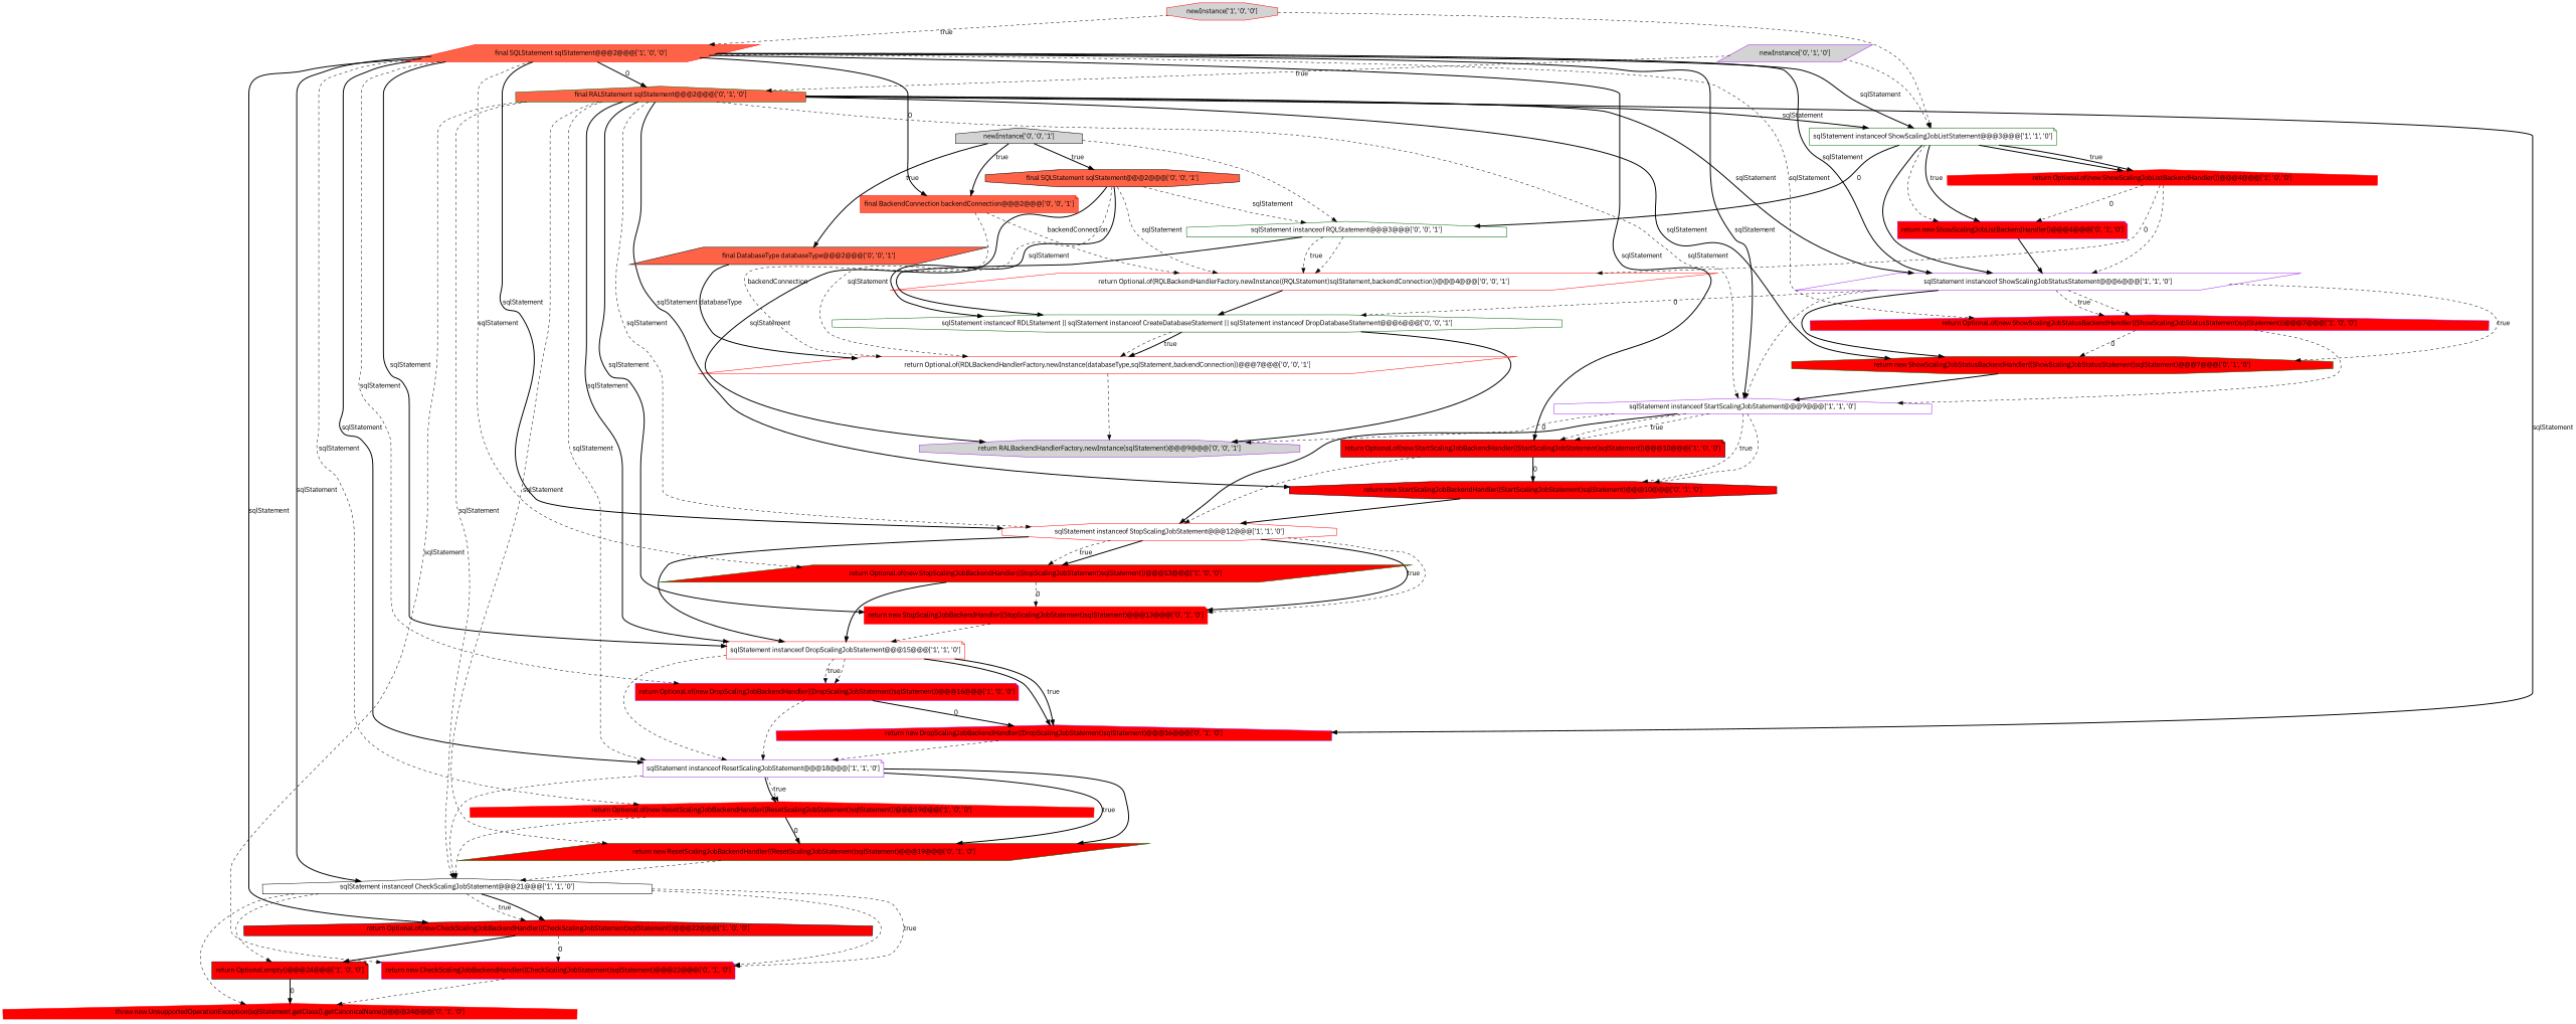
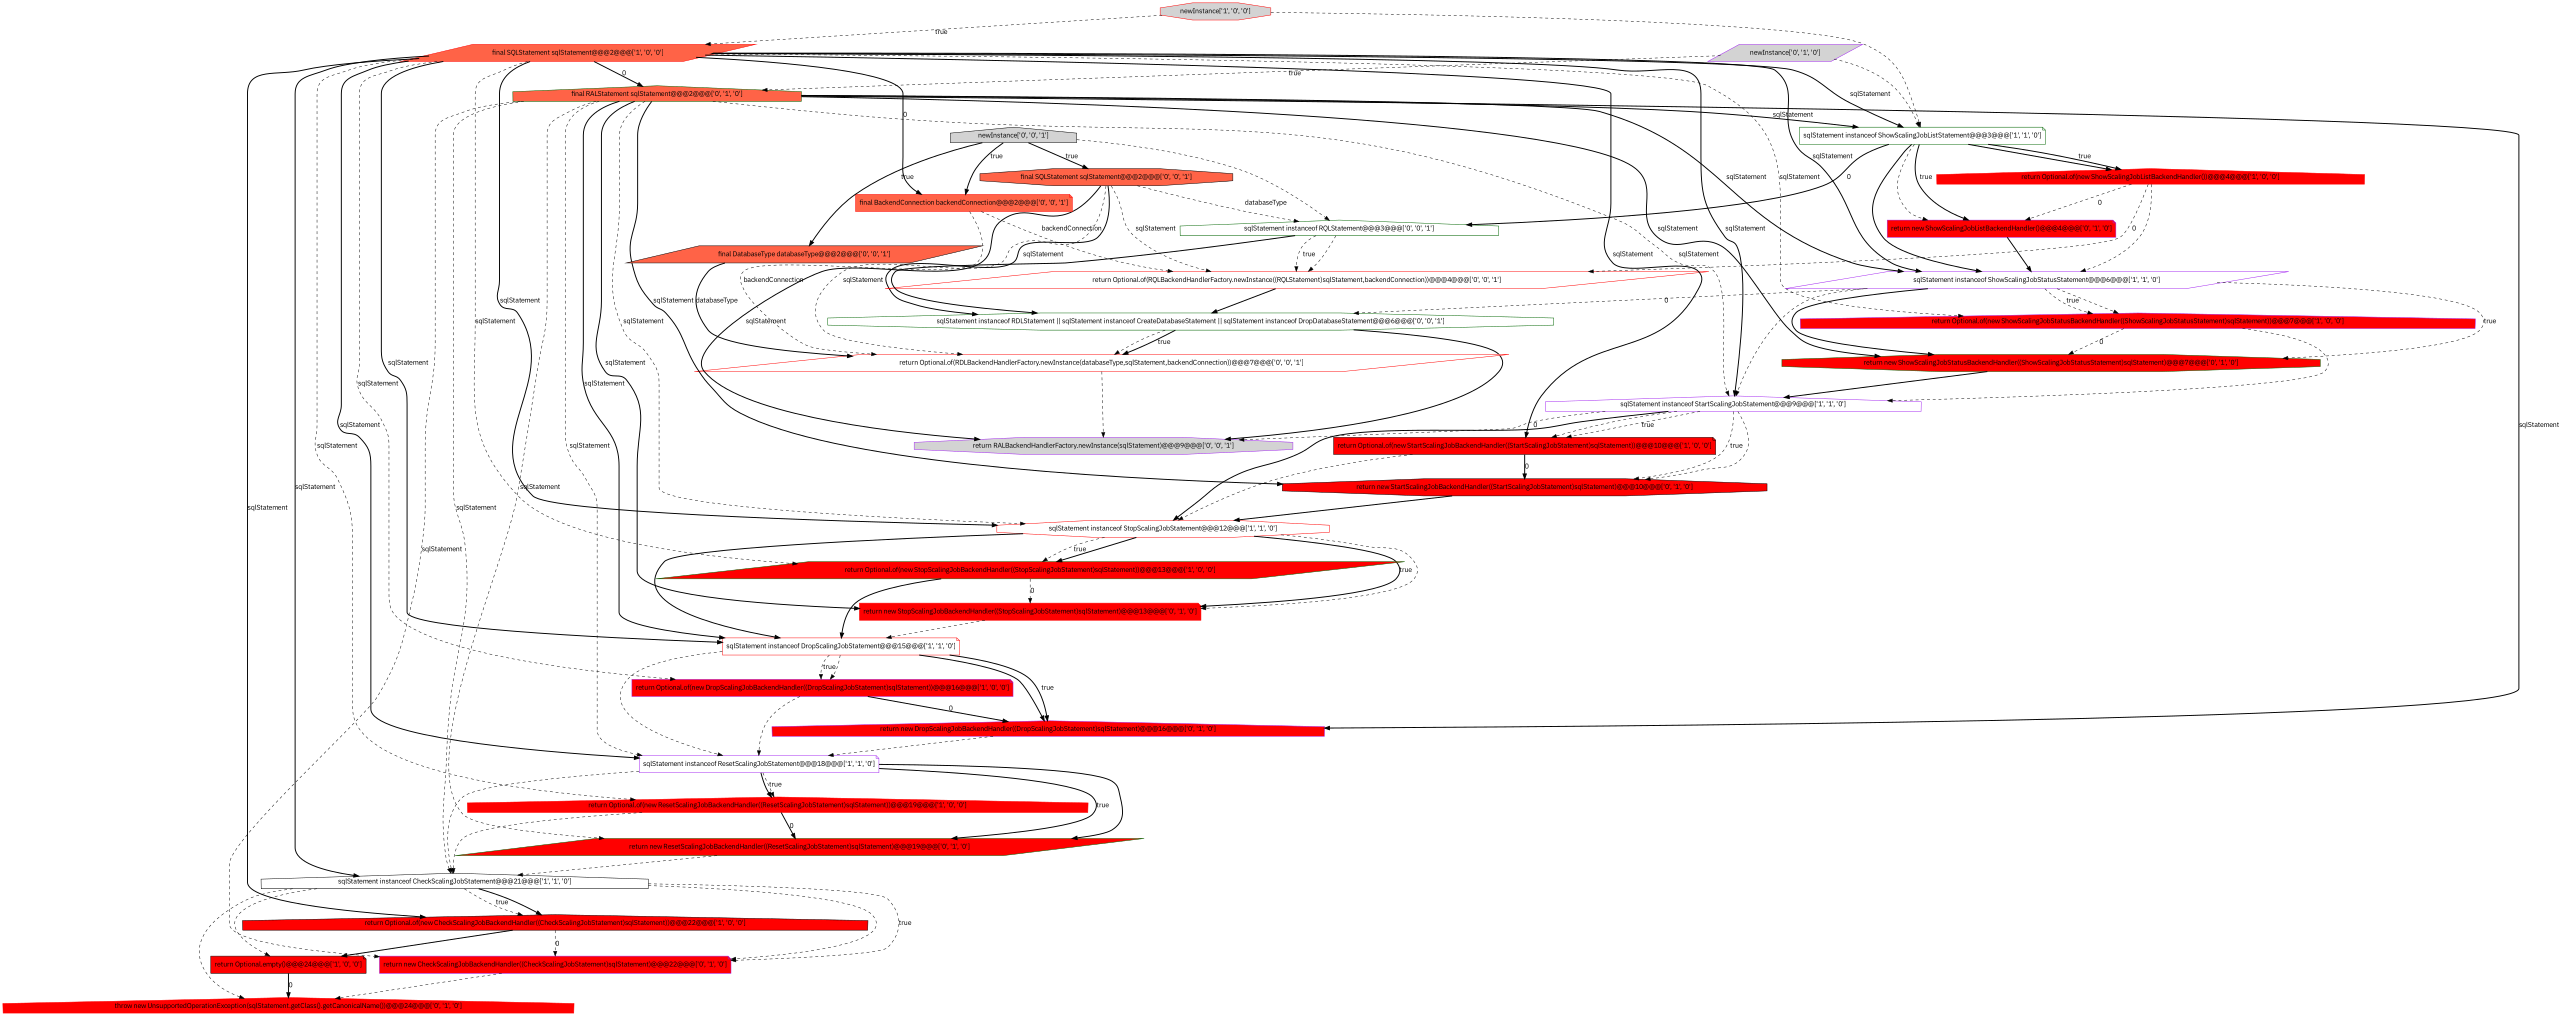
  digraph {
    fontname="IBM Plex Sans"
    node [color=red fillcolor=red fontname="IBM Plex Sans" shape=house style=filled]
    edge [fontname="IBM Plex Sans" style=dashed]
    n1 [color=purple label="return new CheckScalingJobBackendHandler((CheckScalingJobStatement)sqlStatement)@@@22@@@['0', '1', '0']" shape=note]
    n2 [label="throw new UnsupportedOperationException(sqlStatement.getClass().getCanonicalName())@@@24@@@['0', '1', '0']"]
    n3 [color=purple fillcolor=white label="sqlStatement instanceof ShowScalingJobStatusStatement@@@6@@@['1', '1', '0']" shape=parallelogram]
    n4 [color=purple fillcolor=white label="sqlStatement instanceof StartScalingJobStatement@@@9@@@['1', '1', '0']"]
    n5 [color=darkgreen label="return new ShowScalingJobStatusBackendHandler((ShowScalingJobStatusStatement)sqlStatement)@@@7@@@['0', '1', '0']" shape=octagon]
    n6 [color=purple label="return Optional.of(new ShowScalingJobStatusBackendHandler((ShowScalingJobStatusStatement)sqlStatement))@@@7@@@['1', '0', '0']"]
    n7 [color=darkgreen fillcolor=white label="sqlStatement instanceof RDLStatement || sqlStatement instanceof CreateDatabaseStatement || sqlStatement instanceof DropDatabaseStatement@@@6@@@['0', '0', '1']" shape=octagon]
    n8 [color=purple fillcolor=lightgray label="return RALBackendHandlerFactory.newInstance(sqlStatement)@@@9@@@['0', '0', '1']" shape=octagon]
    n9 [fillcolor=white label="sqlStatement instanceof StopScalingJobStatement@@@12@@@['1', '1', '0']" shape=octagon]
    n10 [color=black label="return new StartScalingJobBackendHandler((StartScalingJobStatement)sqlStatement)@@@10@@@['0', '1', '0']" shape=octagon]
    n11 [color=black label="return Optional.of(new StartScalingJobBackendHandler((StartScalingJobStatement)sqlStatement))@@@10@@@['1', '0', '0']" shape=note]
    n12 [fillcolor=white label="return Optional.of(RDLBackendHandlerFactory.newInstance(databaseType,sqlStatement,backendConnection))@@@7@@@['0', '0', '1']" shape=parallelogram]
    n13 [color=black fillcolor=tomato label="final SQLStatement sqlStatement@@@2@@@['0', '0', '1']" shape=octagon]
    n14 [color=darkgreen fillcolor=white label="sqlStatement instanceof RQLStatement@@@3@@@['0', '0', '1']"]
    n15 [fillcolor=white label="return Optional.of(RQLBackendHandlerFactory.newInstance((RQLStatement)sqlStatement,backendConnection))@@@4@@@['0', '0', '1']" shape=parallelogram]
    n16 [color=darkgreen fillcolor=tomato label="final RALStatement sqlStatement@@@2@@@['0', '1', '0']"]
    n17 [color=purple fillcolor=white label="sqlStatement instanceof ResetScalingJobStatement@@@18@@@['1', '1', '0']" shape=note]
    n18 [color=darkgreen label="return new ResetScalingJobBackendHandler((ResetScalingJobStatement)sqlStatement)@@@19@@@['0', '1', '0']" shape=parallelogram]
    n19 [color=purple label="return new DropScalingJobBackendHandler((DropScalingJobStatement)sqlStatement)@@@16@@@['0', '1', '0']"]
    n20 [color=black fillcolor=white label="sqlStatement instanceof CheckScalingJobStatement@@@21@@@['1', '1', '0']"]
    n21 [color=darkgreen fillcolor=white label="sqlStatement instanceof ShowScalingJobListStatement@@@3@@@['1', '1', '0']" shape=note]
    n22 [label="return new StopScalingJobBackendHandler((StopScalingJobStatement)sqlStatement)@@@13@@@['0', '1', '0']" shape=note]
    n23 [fillcolor=white label="sqlStatement instanceof DropScalingJobStatement@@@15@@@['1', '1', '0']" shape=note]
    n24 [label="return Optional.of(new ResetScalingJobBackendHandler((ResetScalingJobStatement)sqlStatement))@@@19@@@['1', '0', '0']"]
    n25 [color=darkgreen label="return Optional.of(new StopScalingJobBackendHandler((StopScalingJobStatement)sqlStatement))@@@13@@@['1', '0', '0']" shape=parallelogram]
    n26 [color=black label="return Optional.of(new CheckScalingJobBackendHandler((CheckScalingJobStatement)sqlStatement))@@@22@@@['1', '0', '0']"]
    n27 [color=black label="return Optional.empty()@@@24@@@['1', '0', '0']" shape=note]
    n28 [label="return Optional.of(new ShowScalingJobListBackendHandler())@@@4@@@['1', '0', '0']"]
    n29 [color=purple label="return new ShowScalingJobListBackendHandler()@@@4@@@['0', '1', '0']" shape=note]
    n30 [color=purple label="return Optional.of(new DropScalingJobBackendHandler((DropScalingJobStatement)sqlStatement))@@@16@@@['1', '0', '0']" shape=note]
    n31 [fillcolor=tomato label="final BackendConnection backendConnection@@@2@@@['0', '0', '1']" shape=note]
    n32 [fillcolor=lightgray label="newInstance['1', '0', '0']" shape=octagon]
    n33 [fillcolor=tomato label="final SQLStatement sqlStatement@@@2@@@['1', '0', '0']" shape=parallelogram]
    n34 [color=black fillcolor=tomato label="final DatabaseType databaseType@@@2@@@['0', '0', '1']" shape=parallelogram]
    n35 [color=black fillcolor=lightgray label="newInstance['0', '0', '1']"]
    n36 [color=purple fillcolor=lightgray label="newInstance['0', '1', '0']" shape=parallelogram]
    n1 -> n2
    n3 -> n4
    n3 -> n5 [style=bold]
    n3 -> n5 [label=true]
    n3 -> n6
    n3 -> n6 [label=true]
    n3 -> n7 [label=0]
    n4 -> n8 [label=0]
    n4 -> n9 [style=bold]
    n4 -> n10 [label=true]
    n4 -> n10
    n4 -> n11 [label=true]
    n4 -> n11
    n5 -> n4 [style=bold]
    n6 -> n4
    n6 -> n5 [label=0]
    n7 -> n8 [style=bold]
    n7 -> n12
    n7 -> n12 [label=true style=bold]
    n9 -> n22 [label=true style=bold]
    n9 -> n22
    n9 -> n23 [style=bold]
    n9 -> n25 [style=bold]
    n9 -> n25 [label=true]
    n10 -> n9 [style=bold]
    n11 -> n9
    n11 -> n10 [label=0 style=bold]
    n12 -> n8
    n13 -> n7 [label=sqlStatement style=bold]
    n13 -> n8 [label=sqlStatement style=bold]
    n13 -> n12 [label=sqlStatement]
-   n13 -> n14 [label=sqlStatement]
+   n13 -> n14 [label=databaseType]
    n13 -> n15 [label=sqlStatement]
    n14 -> n7 [style=bold]
    n14 -> n15
    n14 -> n15 [label=true]
    n15 -> n7 [style=bold]
    n16 -> n1 [label=sqlStatement]
    n16 -> n3 [label=sqlStatement style=bold]
    n16 -> n4 [label=sqlStatement]
    n16 -> n5 [label=sqlStatement style=bold]
    n16 -> n9 [label=sqlStatement]
    n16 -> n10 [label=sqlStatement style=bold]
    n16 -> n17 [label=sqlStatement]
    n16 -> n18 [label=sqlStatement]
    n16 -> n19 [label=sqlStatement style=bold]
    n16 -> n20 [label=sqlStatement]
    n16 -> n21 [label=sqlStatement style=bold]
    n16 -> n22 [label=sqlStatement style=bold]
    n16 -> n23 [label=sqlStatement style=bold]
    n17 -> n18 [style=bold]
    n17 -> n18 [label=true style=bold]
    n17 -> n20
    n17 -> n24 [label=true]
    n17 -> n24 [style=bold]
    n18 -> n20
    n19 -> n17
    n20 -> n1 [label=true]
    n20 -> n1
    n20 -> n2
    n20 -> n26 [label=true]
    n20 -> n26 [style=bold]
    n20 -> n27
    n21 -> n3 [style=bold]
    n21 -> n14 [label=0 style=bold]
    n21 -> n28 [style=bold]
    n21 -> n28 [label=true style=bold]
    n21 -> n29
    n21 -> n29 [label=true style=bold]
    n22 -> n23
    n23 -> n17
    n23 -> n19 [style=bold]
    n23 -> n19 [label=true style=bold]
    n23 -> n30 [label=true]
    n23 -> n30
    n24 -> n18 [label=0 style=bold]
    n24 -> n20
    n25 -> n22 [label=0]
    n25 -> n23 [style=bold]
    n26 -> n1 [label=0]
    n26 -> n27 [style=bold]
    n27 -> n2 [label=0 style=bold]
    n28 -> n3
    n28 -> n15 [label=0]
    n28 -> n29 [label=0]
    n29 -> n3 [style=bold]
    n30 -> n17
    n30 -> n19 [label=0 style=bold]
    n31 -> n12 [label=backendConnection]
    n31 -> n15 [label=backendConnection]
    n32 -> n21
    n32 -> n33 [label=true]
    n33 -> n3 [label=sqlStatement style=bold]
    n33 -> n4 [label=sqlStatement style=bold]
    n33 -> n6 [label=sqlStatement]
    n33 -> n9 [label=sqlStatement style=bold]
    n33 -> n11 [label=sqlStatement style=bold]
    n33 -> n16 [label=0 style=bold]
    n33 -> n17 [label=sqlStatement style=bold]
    n33 -> n20 [label=sqlStatement style=bold]
    n33 -> n21 [label=sqlStatement style=bold]
    n33 -> n23 [label=sqlStatement style=bold]
    n33 -> n24 [label=sqlStatement]
    n33 -> n25 [label=sqlStatement]
    n33 -> n26 [label=sqlStatement style=bold]
    n33 -> n30 [label=sqlStatement]
    n33 -> n31 [label=0 style=bold]
    n34 -> n12 [label=databaseType style=bold]
    n35 -> n13 [label=true style=bold]
    n35 -> n14
    n35 -> n31 [label=true style=bold]
    n35 -> n34 [label=true style=bold]
    n36 -> n16 [label=true]
    n36 -> n21
  }
